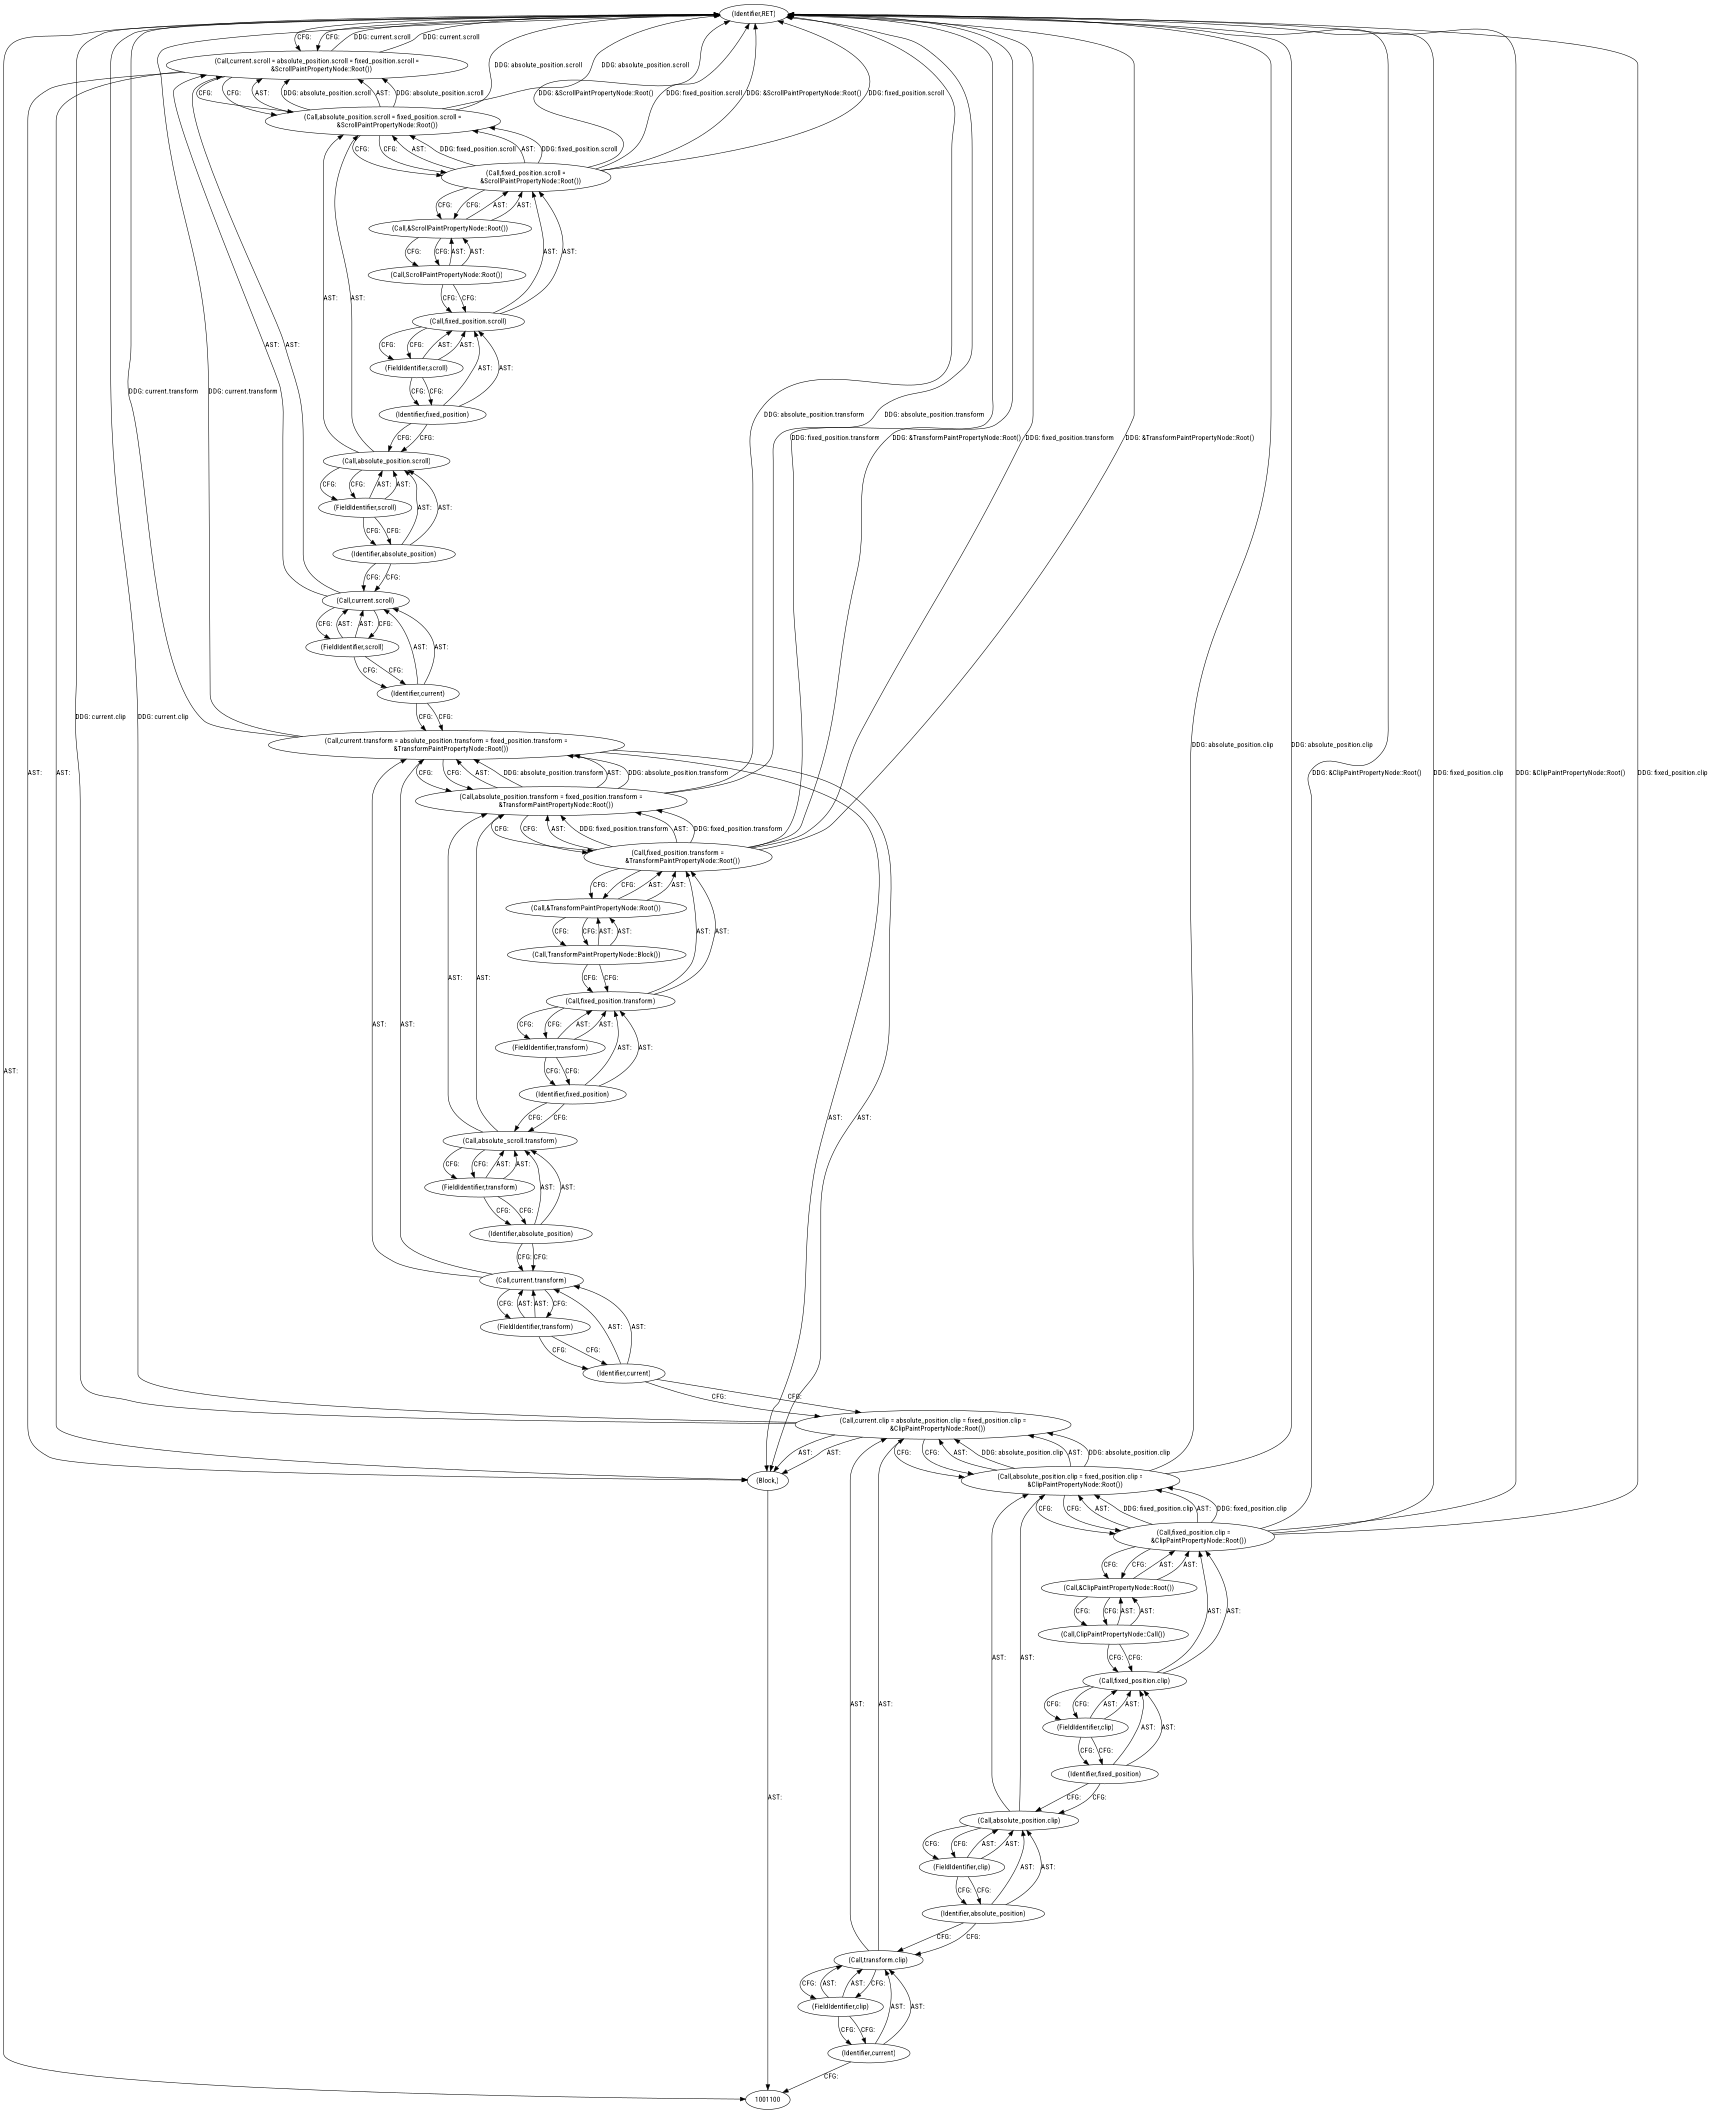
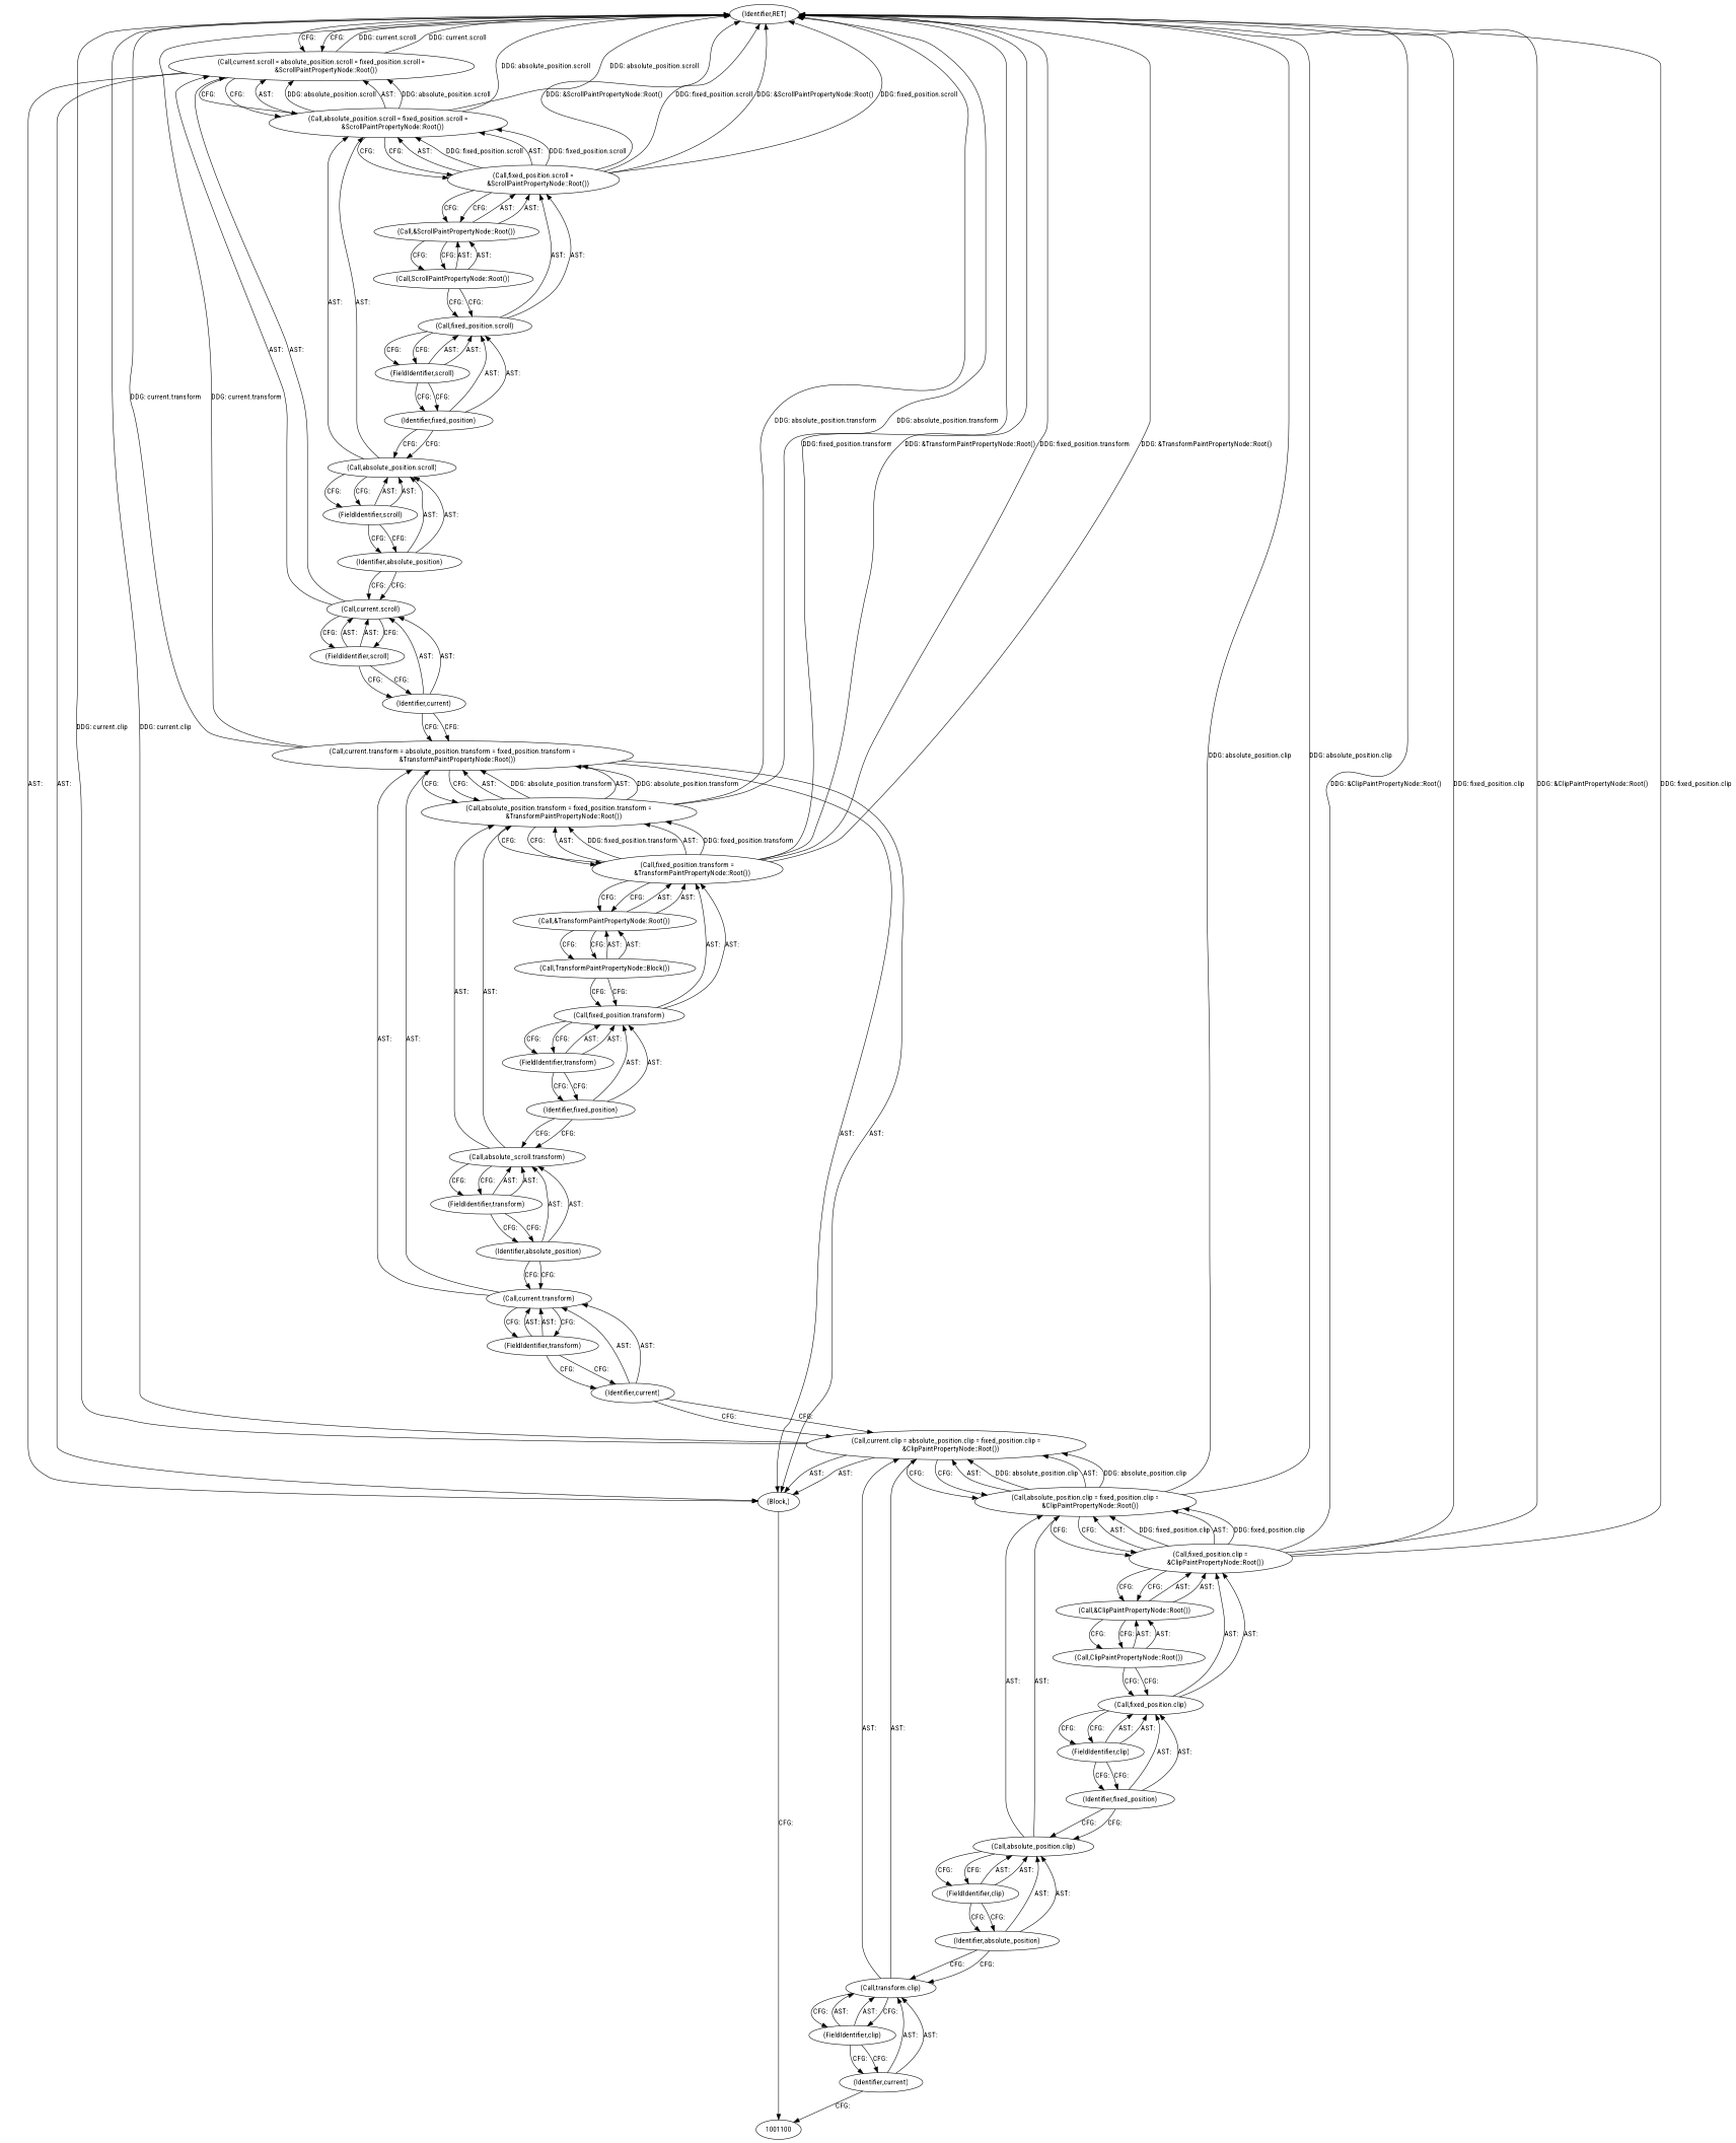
  digraph {
    fontname="Roboto Condensed"
    node [fontname="Roboto Condensed"]
    edge [fontname="Roboto Condensed"]
    n1 [label="(Identifier,RET)"]
    n2 [label="(Call,current.scroll = absolute_position.scroll = fixed_position.scroll =\n      &ScrollPaintPropertyNode::Root())"]
    n3 [label=1001100]
    n4 [label="(Block,)"]
    n5 [label="(Call,absolute_position.scroll = fixed_position.scroll =\n      &ScrollPaintPropertyNode::Root())"]
    n6 [label="(FieldIdentifier,clip)"]
    n7 [label="(Call,transform.clip)"]
    n8 [label="(Identifier,current)"]
    n9 [label="(Call,current.clip = absolute_position.clip = fixed_position.clip =\n      &ClipPaintPropertyNode::Root())"]
    n10 [label="(Call,absolute_position.clip = fixed_position.clip =\n      &ClipPaintPropertyNode::Root())"]
    n11 [label="(Call,fixed_position.clip =\n      &ClipPaintPropertyNode::Root())"]
    n12 [label="(Call,&ClipPaintPropertyNode::Root())"]
    n13 [label="(Call,absolute_position.clip)"]
    n14 [label="(FieldIdentifier,clip)"]
    n15 [label="(Identifier,absolute_position)"]
-   n16 [label="(Call,ClipPaintPropertyNode::Call())"]
+   n16 [label="(Call,ClipPaintPropertyNode::Root())"]
    n17 [label="(Call,fixed_position.clip)"]
    n18 [label="(FieldIdentifier,clip)"]
    n19 [label="(Identifier,fixed_position)"]
    n20 [label="(FieldIdentifier,transform)"]
    n21 [label="(Call,current.transform)"]
    n22 [label="(Identifier,current)"]
    n23 [label="(Call,current.transform = absolute_position.transform = fixed_position.transform =\n      &TransformPaintPropertyNode::Root())"]
    n24 [label="(Call,absolute_position.transform = fixed_position.transform =\n      &TransformPaintPropertyNode::Root())"]
    n25 [label="(Call,fixed_position.transform =\n      &TransformPaintPropertyNode::Root())"]
    n26 [label="(Call,&TransformPaintPropertyNode::Root())"]
    n27 [label="(Call,absolute_scroll.transform)"]
    n28 [label="(FieldIdentifier,transform)"]
    n29 [label="(Identifier,absolute_position)"]
    n30 [label="(Call,TransformPaintPropertyNode::Block())"]
    n31 [label="(Call,fixed_position.transform)"]
    n32 [label="(FieldIdentifier,transform)"]
    n33 [label="(Identifier,fixed_position)"]
    n34 [label="(FieldIdentifier,scroll)"]
    n35 [label="(Call,current.scroll)"]
    n36 [label="(Identifier,current)"]
    n37 [label="(Call,fixed_position.scroll =\n      &ScrollPaintPropertyNode::Root())"]
    n38 [label="(Call,&ScrollPaintPropertyNode::Root())"]
    n39 [label="(Call,absolute_position.scroll)"]
    n40 [label="(FieldIdentifier,scroll)"]
    n41 [label="(Identifier,absolute_position)"]
    n42 [label="(Call,ScrollPaintPropertyNode::Root())"]
    n43 [label="(Call,fixed_position.scroll)"]
    n44 [label="(FieldIdentifier,scroll)"]
    n45 [label="(Identifier,fixed_position)"]
    n1 -> n2 [label="CFG: "]
    n1 -> n2 [label="CFG: "]
-   n1 -> n3 [label="AST: "]
    n2 -> n1 [label="DDG: current.scroll"]
    n2 -> n1 [label="DDG: current.scroll"]
    n2 -> n4 [label="AST: "]
    n2 -> n4 [label="AST: "]
    n2 -> n5 [label="CFG: "]
    n2 -> n5 [label="CFG: "]
-   n4 -> n3 [label="AST: "]
+   n4 -> n3 [label="CFG: "]
    n5 -> n1 [label="DDG: absolute_position.scroll"]
    n5 -> n1 [label="DDG: absolute_position.scroll"]
    n5 -> n2 [label="AST: "]
    n5 -> n2 [label="DDG: absolute_position.scroll"]
    n5 -> n2 [label="AST: "]
    n5 -> n2 [label="DDG: absolute_position.scroll"]
    n5 -> n37 [label="CFG: "]
    n5 -> n37 [label="CFG: "]
    n6 -> n7 [label="AST: "]
    n6 -> n7 [label="AST: "]
    n6 -> n8 [label="CFG: "]
    n6 -> n8 [label="CFG: "]
    n7 -> n6 [label="CFG: "]
    n7 -> n6 [label="CFG: "]
    n7 -> n9 [label="AST: "]
    n7 -> n9 [label="AST: "]
    n8 -> n3 [label="CFG: "]
    n8 -> n7 [label="AST: "]
    n8 -> n7 [label="AST: "]
    n9 -> n1 [label="DDG: current.clip"]
    n9 -> n1 [label="DDG: current.clip"]
    n9 -> n4 [label="AST: "]
    n9 -> n4 [label="AST: "]
    n9 -> n10 [label="CFG: "]
    n9 -> n10 [label="CFG: "]
    n10 -> n1 [label="DDG: absolute_position.clip"]
    n10 -> n1 [label="DDG: absolute_position.clip"]
    n10 -> n9 [label="AST: "]
    n10 -> n9 [label="DDG: absolute_position.clip"]
    n10 -> n9 [label="AST: "]
    n10 -> n9 [label="DDG: absolute_position.clip"]
    n10 -> n11 [label="CFG: "]
    n10 -> n11 [label="CFG: "]
    n11 -> n1 [label="DDG: &ClipPaintPropertyNode::Root()"]
    n11 -> n1 [label="DDG: fixed_position.clip"]
    n11 -> n1 [label="DDG: &ClipPaintPropertyNode::Root()"]
    n11 -> n1 [label="DDG: fixed_position.clip"]
    n11 -> n10 [label="AST: "]
    n11 -> n10 [label="DDG: fixed_position.clip"]
    n11 -> n10 [label="AST: "]
    n11 -> n10 [label="DDG: fixed_position.clip"]
    n11 -> n12 [label="CFG: "]
    n11 -> n12 [label="CFG: "]
    n12 -> n11 [label="AST: "]
    n12 -> n11 [label="AST: "]
    n12 -> n16 [label="CFG: "]
    n12 -> n16 [label="CFG: "]
    n13 -> n10 [label="AST: "]
    n13 -> n10 [label="AST: "]
    n13 -> n14 [label="CFG: "]
    n13 -> n14 [label="CFG: "]
    n14 -> n13 [label="AST: "]
    n14 -> n13 [label="AST: "]
    n14 -> n15 [label="CFG: "]
    n14 -> n15 [label="CFG: "]
    n15 -> n7 [label="CFG: "]
    n15 -> n7 [label="CFG: "]
    n15 -> n13 [label="AST: "]
    n15 -> n13 [label="AST: "]
    n16 -> n12 [label="AST: "]
    n16 -> n12 [label="AST: "]
    n16 -> n17 [label="CFG: "]
    n16 -> n17 [label="CFG: "]
    n17 -> n11 [label="AST: "]
    n17 -> n11 [label="AST: "]
    n17 -> n18 [label="CFG: "]
    n17 -> n18 [label="CFG: "]
    n18 -> n17 [label="AST: "]
    n18 -> n17 [label="AST: "]
    n18 -> n19 [label="CFG: "]
    n18 -> n19 [label="CFG: "]
    n19 -> n13 [label="CFG: "]
    n19 -> n13 [label="CFG: "]
    n19 -> n17 [label="AST: "]
    n19 -> n17 [label="AST: "]
    n20 -> n21 [label="AST: "]
    n20 -> n21 [label="AST: "]
    n20 -> n22 [label="CFG: "]
    n20 -> n22 [label="CFG: "]
    n21 -> n20 [label="CFG: "]
    n21 -> n20 [label="CFG: "]
    n21 -> n23 [label="AST: "]
    n21 -> n23 [label="AST: "]
    n22 -> n9 [label="CFG: "]
    n22 -> n9 [label="CFG: "]
    n22 -> n21 [label="AST: "]
    n22 -> n21 [label="AST: "]
    n23 -> n1 [label="DDG: current.transform"]
    n23 -> n1 [label="DDG: current.transform"]
    n23 -> n4 [label="AST: "]
    n23 -> n4 [label="AST: "]
    n23 -> n24 [label="CFG: "]
    n23 -> n24 [label="CFG: "]
    n24 -> n1 [label="DDG: absolute_position.transform"]
    n24 -> n1 [label="DDG: absolute_position.transform"]
    n24 -> n23 [label="AST: "]
    n24 -> n23 [label="DDG: absolute_position.transform"]
    n24 -> n23 [label="AST: "]
    n24 -> n23 [label="DDG: absolute_position.transform"]
    n24 -> n25 [label="CFG: "]
    n24 -> n25 [label="CFG: "]
    n25 -> n1 [label="DDG: fixed_position.transform"]
    n25 -> n1 [label="DDG: &TransformPaintPropertyNode::Root()"]
    n25 -> n1 [label="DDG: fixed_position.transform"]
    n25 -> n1 [label="DDG: &TransformPaintPropertyNode::Root()"]
    n25 -> n24 [label="AST: "]
    n25 -> n24 [label="DDG: fixed_position.transform"]
    n25 -> n24 [label="AST: "]
    n25 -> n24 [label="DDG: fixed_position.transform"]
    n25 -> n26 [label="CFG: "]
    n25 -> n26 [label="CFG: "]
    n26 -> n25 [label="AST: "]
    n26 -> n25 [label="AST: "]
    n26 -> n30 [label="CFG: "]
    n26 -> n30 [label="CFG: "]
    n27 -> n24 [label="AST: "]
    n27 -> n24 [label="AST: "]
    n27 -> n28 [label="CFG: "]
    n27 -> n28 [label="CFG: "]
    n28 -> n27 [label="AST: "]
    n28 -> n27 [label="AST: "]
    n28 -> n29 [label="CFG: "]
    n28 -> n29 [label="CFG: "]
    n29 -> n21 [label="CFG: "]
    n29 -> n21 [label="CFG: "]
    n29 -> n27 [label="AST: "]
    n29 -> n27 [label="AST: "]
    n30 -> n26 [label="AST: "]
    n30 -> n26 [label="AST: "]
    n30 -> n31 [label="CFG: "]
    n30 -> n31 [label="CFG: "]
    n31 -> n25 [label="AST: "]
    n31 -> n25 [label="AST: "]
    n31 -> n32 [label="CFG: "]
    n31 -> n32 [label="CFG: "]
    n32 -> n31 [label="AST: "]
    n32 -> n31 [label="AST: "]
    n32 -> n33 [label="CFG: "]
    n32 -> n33 [label="CFG: "]
    n33 -> n27 [label="CFG: "]
    n33 -> n27 [label="CFG: "]
    n33 -> n31 [label="AST: "]
    n33 -> n31 [label="AST: "]
    n34 -> n35 [label="AST: "]
    n34 -> n35 [label="AST: "]
    n34 -> n36 [label="CFG: "]
    n34 -> n36 [label="CFG: "]
    n35 -> n2 [label="AST: "]
    n35 -> n2 [label="AST: "]
    n35 -> n34 [label="CFG: "]
    n35 -> n34 [label="CFG: "]
    n36 -> n23 [label="CFG: "]
    n36 -> n23 [label="CFG: "]
    n36 -> n35 [label="AST: "]
    n36 -> n35 [label="AST: "]
    n37 -> n1 [label="DDG: &ScrollPaintPropertyNode::Root()"]
    n37 -> n1 [label="DDG: fixed_position.scroll"]
    n37 -> n1 [label="DDG: &ScrollPaintPropertyNode::Root()"]
    n37 -> n1 [label="DDG: fixed_position.scroll"]
    n37 -> n5 [label="AST: "]
    n37 -> n5 [label="DDG: fixed_position.scroll"]
    n37 -> n5 [label="AST: "]
    n37 -> n5 [label="DDG: fixed_position.scroll"]
    n37 -> n38 [label="CFG: "]
    n37 -> n38 [label="CFG: "]
    n38 -> n37 [label="AST: "]
    n38 -> n37 [label="AST: "]
    n38 -> n42 [label="CFG: "]
    n38 -> n42 [label="CFG: "]
    n39 -> n5 [label="AST: "]
    n39 -> n5 [label="AST: "]
    n39 -> n40 [label="CFG: "]
    n39 -> n40 [label="CFG: "]
    n40 -> n39 [label="AST: "]
    n40 -> n39 [label="AST: "]
    n40 -> n41 [label="CFG: "]
    n40 -> n41 [label="CFG: "]
    n41 -> n35 [label="CFG: "]
    n41 -> n35 [label="CFG: "]
    n41 -> n39 [label="AST: "]
    n41 -> n39 [label="AST: "]
    n42 -> n38 [label="AST: "]
    n42 -> n38 [label="AST: "]
    n42 -> n43 [label="CFG: "]
    n42 -> n43 [label="CFG: "]
    n43 -> n37 [label="AST: "]
    n43 -> n37 [label="AST: "]
    n43 -> n44 [label="CFG: "]
    n43 -> n44 [label="CFG: "]
    n44 -> n43 [label="AST: "]
    n44 -> n43 [label="AST: "]
    n44 -> n45 [label="CFG: "]
    n44 -> n45 [label="CFG: "]
    n45 -> n39 [label="CFG: "]
    n45 -> n39 [label="CFG: "]
    n45 -> n43 [label="AST: "]
    n45 -> n43 [label="AST: "]
  }
